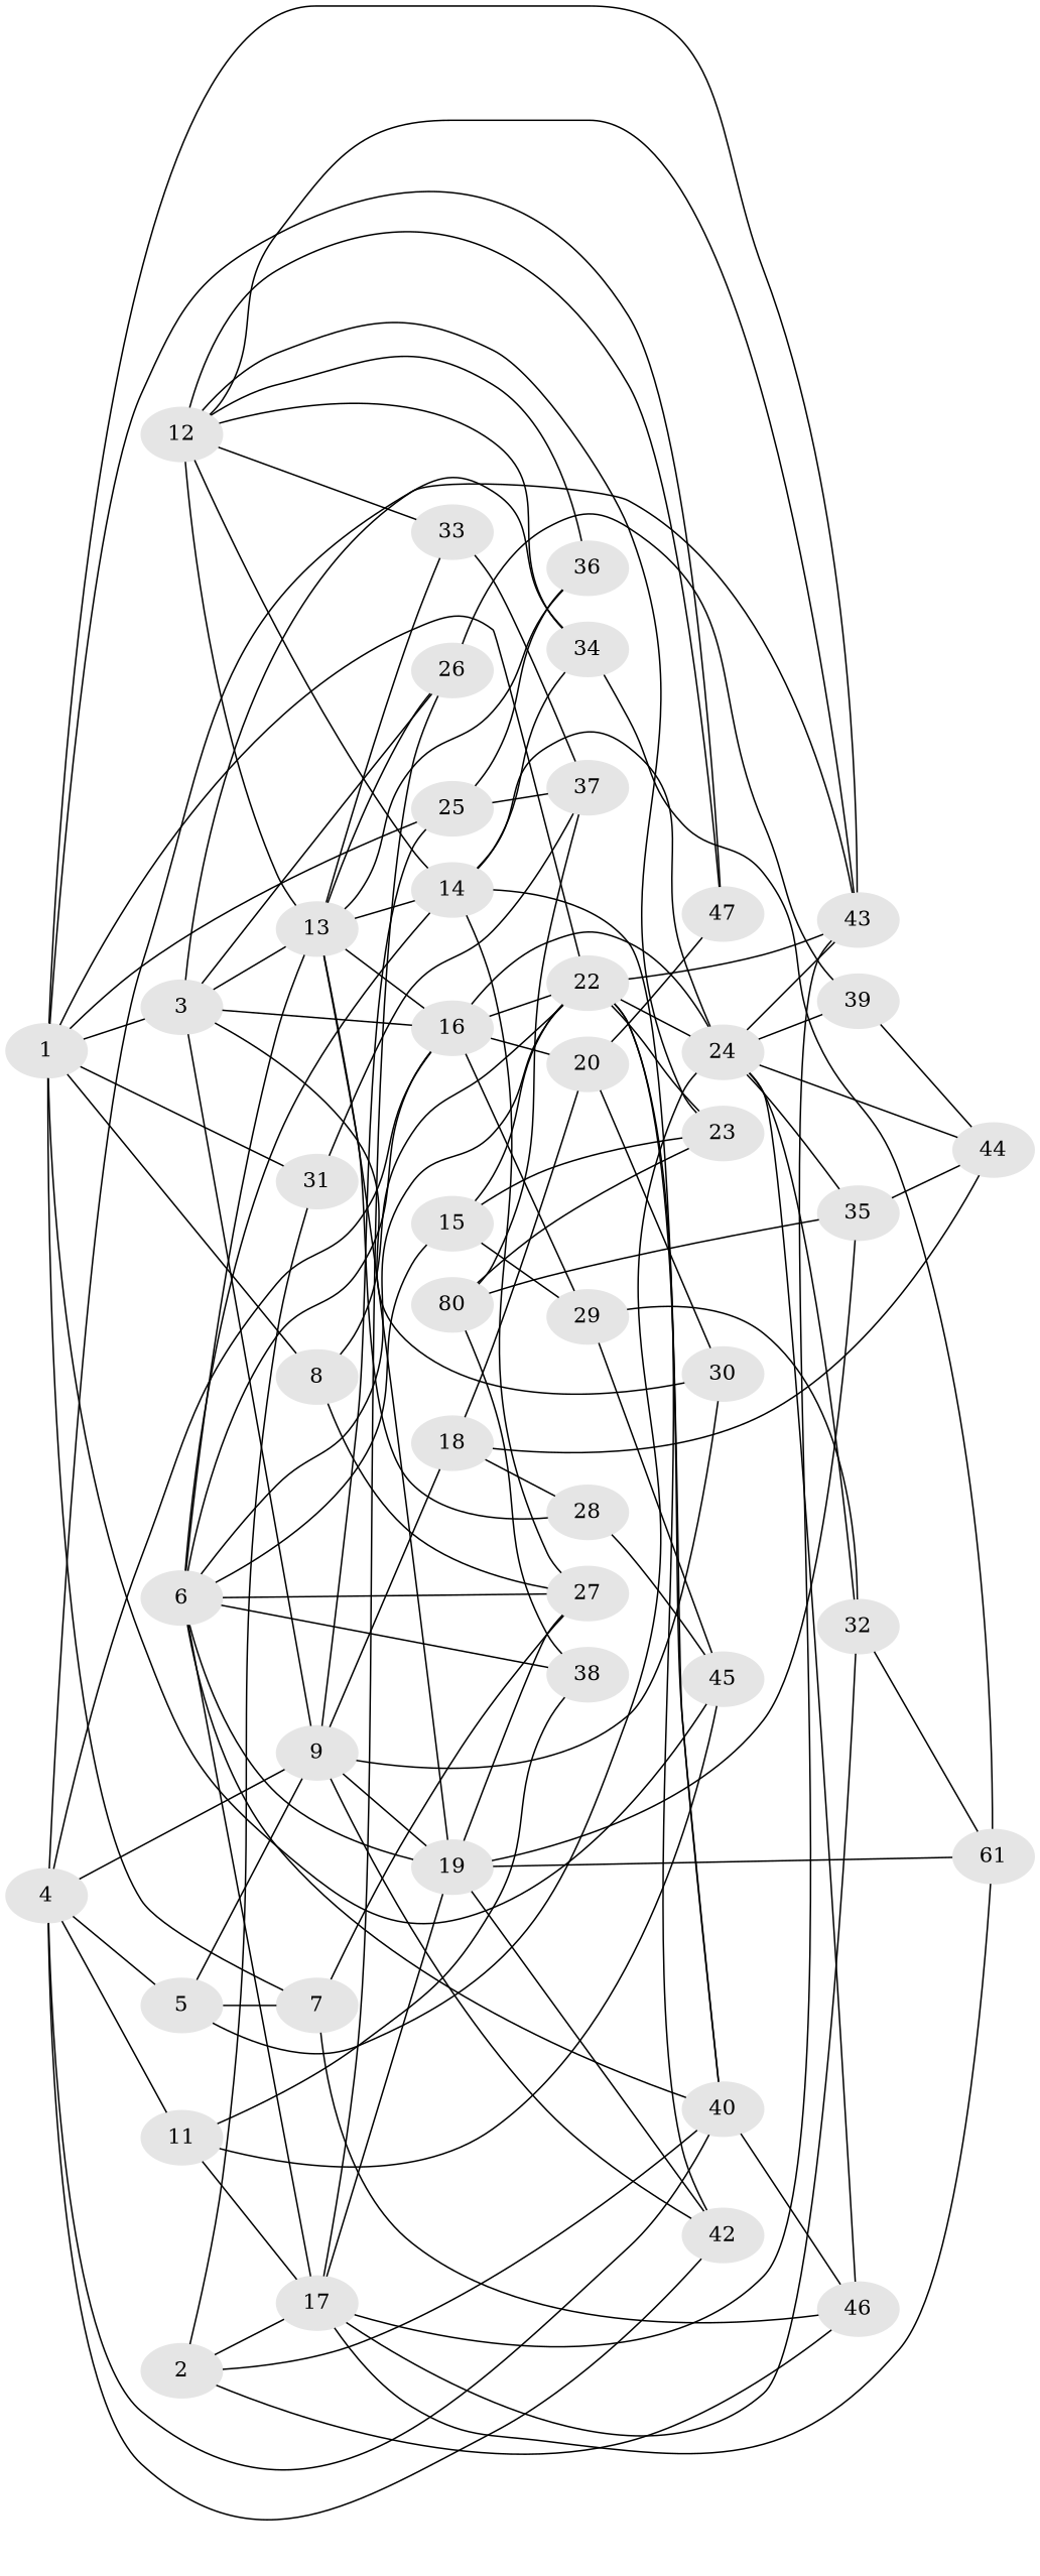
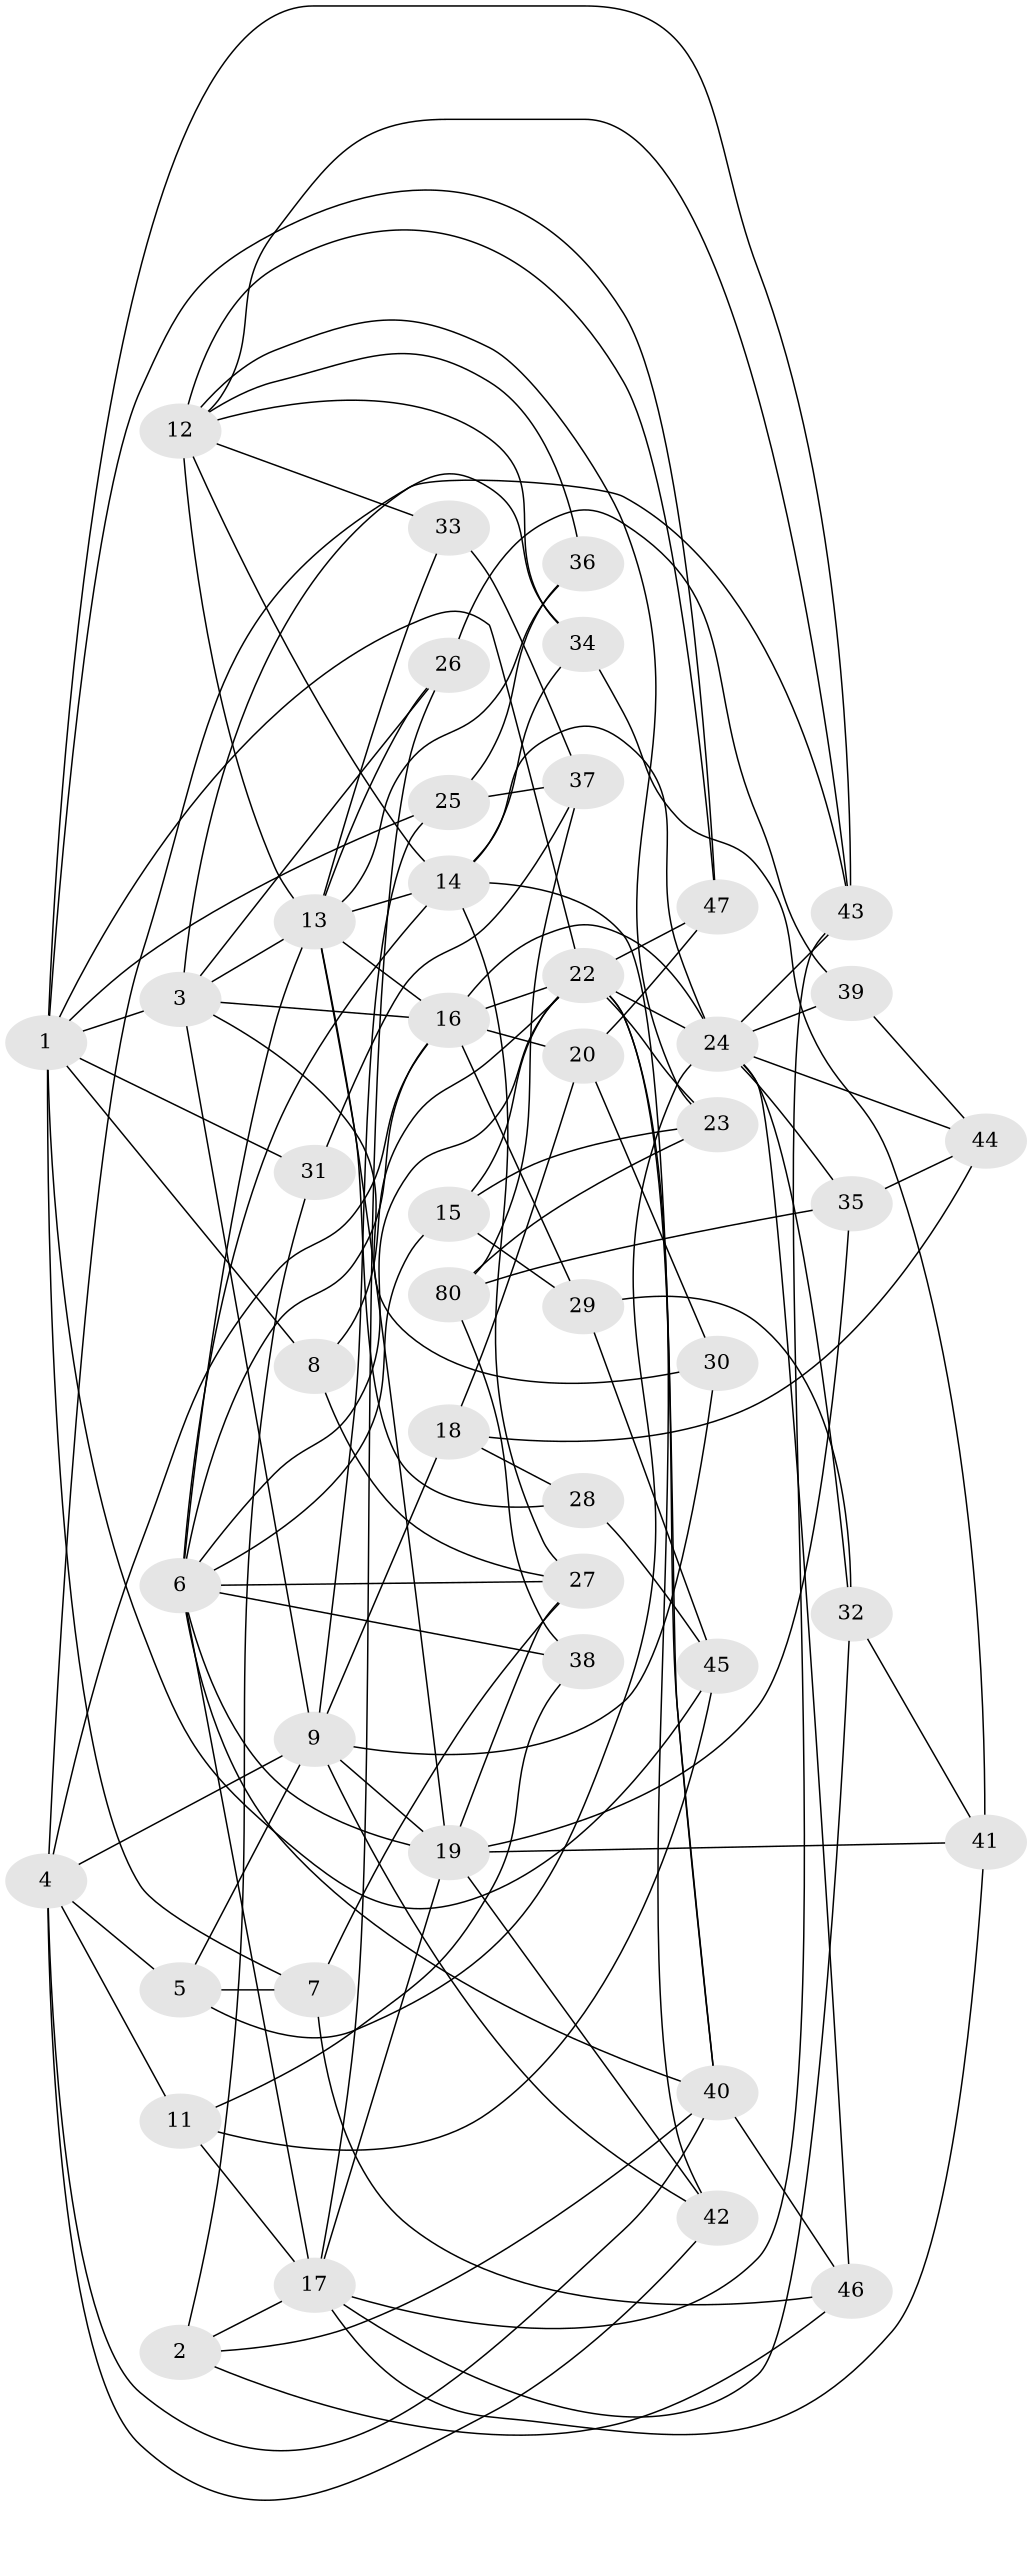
  graph {
    rankdir=LR
    node [color=gray90 style=filled]
    edge [weight=1.0]
    1
    3
    7
    8
    22
    25
    31
    43
    45
    47
    9
    13
    16
    26
    30
    46
    27
    40
    42
    24
    23
    36
    37
    2
    17
    19
    32
-   41 [label=61]
+   41
    18
    14
    33
    28
    29
    20
    39
    4
    5
    11
    34
    38
    35
    44
    6
    15
    n45 [label=80]
    12
    1 -- 3 [weight=2.0]
    1 -- 7
    1 -- 8 [weight=2.0]
    1 -- 22
    1 -- 25
    1 -- 31 [weight=2.0]
    1 -- 43
    1 -- 45
    1 -- 47
    3 -- 43
    3 -- 9
    3 -- 13
    3 -- 16
    3 -- 26
    3 -- 30
    7 -- 46
    7 -- 27
    8 -- 22
    8 -- 27
-   22 -- 43
+   22 -- 47
    22 -- 40
    22 -- 42
    22 -- 24
    22 -- 23
    25 -- 36
    25 -- 37
    31 -- 37
    9 -- 25
    9 -- 30 [weight=2.0]
    9 -- 42
    9 -- 19
    9 -- 18
    13 -- 16
    13 -- 26
    13 -- 36
    13 -- 19
    13 -- 14
    13 -- 33
    13 -- 28 [weight=2.0]
    16 -- 22
    16 -- 24
    16 -- 29
    16 -- 20
    26 -- 39
    40 -- 46
    24 -- 43
    24 -- 46
    24 -- 32
    24 -- 39 [weight=2.0]
    24 -- 35
    24 -- 44
    2 -- 31
    2 -- 46
    2 -- 40
    2 -- 17
    17 -- 43 [weight=2.0]
    17 -- 26
    17 -- 19
    17 -- 32
    17 -- 41
    19 -- 27
    19 -- 42
    19 -- 41
    19 -- 35
    32 -- 41
    18 -- 28
    18 -- 20
    18 -- 44
    14 -- 27
    14 -- 40 [weight=2.0]
    14 -- 24 [weight=2.0]
    14 -- 34
    33 -- 37
    28 -- 45
    29 -- 45
    29 -- 32
    20 -- 47
    20 -- 30
    39 -- 44
    4 -- 9 [weight=3.0]
    4 -- 16
    4 -- 40 [weight=2.0]
    4 -- 42
    4 -- 5
    4 -- 11
    4 -- 34
    5 -- 7
    5 -- 9
    5 -- 24
    11 -- 45
    11 -- 17
    11 -- 38
    34 -- 41
    35 -- 44
    6 -- 22
    6 -- 13 [weight=2.0]
    6 -- 16
    6 -- 27
    6 -- 40
    6 -- 17 [weight=2.0]
    6 -- 19
    6 -- 14
    6 -- 38
    6 -- 15
    15 -- 22
    15 -- 23
    15 -- 29
    n45 -- 23
    n45 -- 37
    n45 -- 38
    n45 -- 35
    12 -- 43
    12 -- 47
    12 -- 13
    12 -- 23
    12 -- 36
    12 -- 14 [weight=2.0]
    12 -- 33 [weight=2.0]
    12 -- 34
  }
